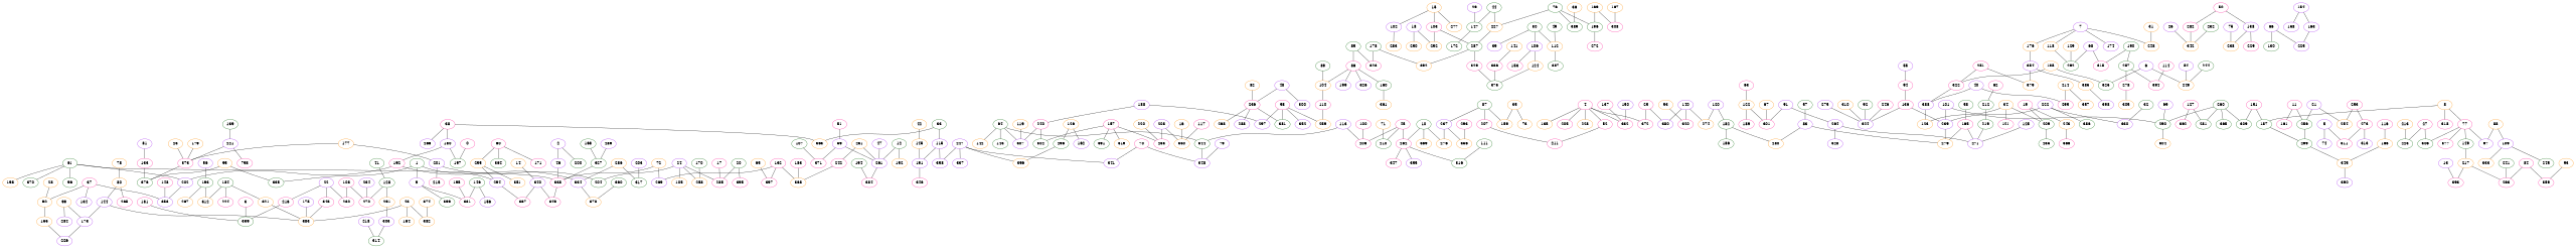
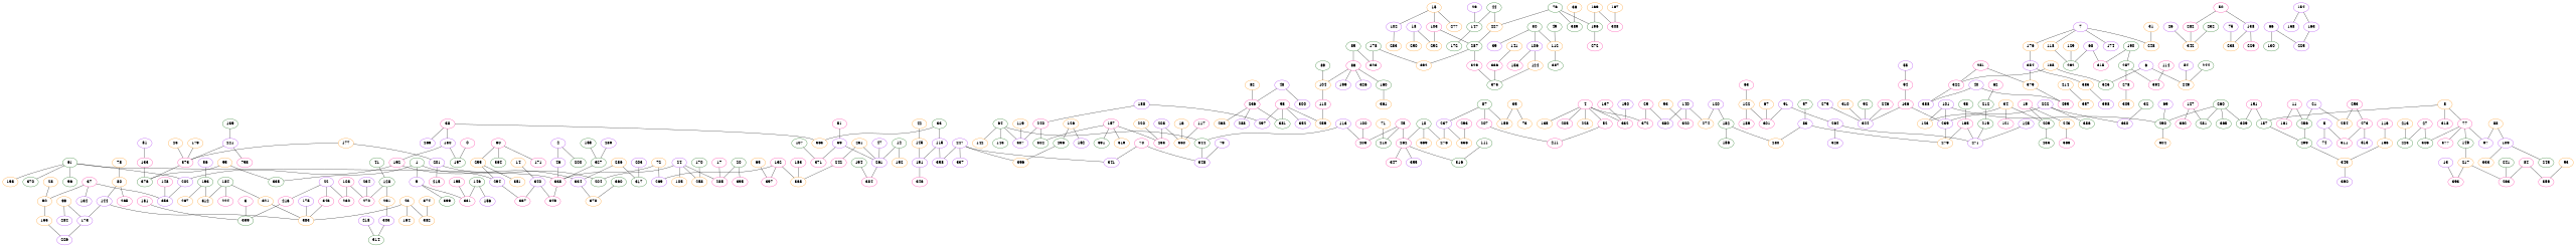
  graph {
    node [color=deeppink]
    197 [color=darkgreen]
    0
    1 [color=darkgreen]
    9 [color=purple]
    294 [color=purple]
    335 [color=darkgreen]
    331
    399 [color=darkgreen]
    367
    2 [color=purple]
    46 [color=purple]
    200 [color=darkgreen]
    338
    339 [color=darkgreen]
    3
    4
    52
    135 [color=darkorange]
    205
    228 [color=darkorange]
    332
    372
    211
    5 [color=purple]
    74 [color=purple]
    311
    6 [color=purple]
    249 [color=darkorange]
    325 [color=darkgreen]
    7 [color=purple]
    118 [color=darkorange]
    174 [color=purple]
    176 [color=darkorange]
    248 [color=darkorange]
    292 [color=darkgreen]
    354 [color=purple]
    8 [color=darkorange]
    77
    187 [color=darkgreen]
    318
    306 [color=darkgreen]
    97 [color=purple]
    149 [color=darkgreen]
    377
    299 [color=darkgreen]
    10 [color=darkgreen]
    262
    276 [color=darkorange]
    369 [color=darkorange]
    316 [color=darkgreen]
    347
    355 [color=purple]
    11
    161
    256 [color=darkgreen]
    12 [color=darkgreen]
    152 [color=darkorange]
    261 [color=purple]
    384
    13 [color=purple]
    393
    14 [color=darkorange]
    340 [color=purple]
    349
    15 [color=darkorange]
    102 [color=purple]
    103
    277 [color=darkorange]
    283 [color=darkorange]
    252 [color=darkorange]
    287 [color=darkgreen]
    16 [color=darkorange]
    350 [color=darkorange]
    17
    285
    18 [color=purple]
    250 [color=darkorange]
    209 [color=darkgreen]
    19
    243 [color=darkorange]
    235 [color=darkgreen]
    366
    20 [color=darkgreen]
    395
    21 [color=purple]
    254 [color=darkorange]
    22 [color=purple]
    216
    230
    343
    383 [color=darkorange]
    23 [color=darkorange]
    373
    376 [color=darkgreen]
    24 [color=purple]
    105 [color=darkorange]
    204 [color=darkgreen]
    258 [color=darkorange]
    25
    380 [color=purple]
    26 [color=purple]
    342 [color=darkorange]
    223 [color=darkgreen]
    27
    28 [color=darkorange]
    90 [color=darkorange]
    155 [color=darkorange]
    29 [color=purple]
    147 [color=darkgreen]
    172 [color=darkgreen]
    30 [color=darkgreen]
    39 [color=purple]
    106 [color=purple]
    112 [color=darkorange]
    124 [color=darkorange]
    153
    387 [color=darkgreen]
    31 [color=darkorange]
    32 [color=darkgreen]
    330 [color=purple]
    33 [color=darkgreen]
    115 [color=purple]
    363 [color=darkorange]
    191 [color=purple]
    358 [color=purple]
    34 [color=darkorange]
    121
    123 [color=darkorange]
    35 [color=darkorange]
    73 [color=darkorange]
    159 [color=darkorange]
    36 [color=darkorange]
    389 [color=darkgreen]
    37
    134 [color=purple]
    353 [color=purple]
    38
    180 [color=purple]
    266 [color=purple]
    192
    40 [color=purple]
    295
    388 [color=purple]
    41 [color=darkgreen]
    128 [color=darkgreen]
    270
    291 [color=darkorange]
    42 [color=darkorange]
    145 [color=darkorange]
    43 [color=darkorange]
    164 [color=darkorange]
    382 [color=darkorange]
    44 [color=darkgreen]
    227 [color=darkorange]
    45
    206
    210 [color=darkgreen]
    47 [color=purple]
    48 [color=purple]
    236
    300 [color=purple]
    381 [color=darkgreen]
    268 [color=darkorange]
    288 [color=purple]
    49 [color=darkgreen]
    138 [color=purple]
    50
    282
    238 [color=darkorange]
    229
    59 [color=purple]
    51
    371
    53 [color=darkorange]
    320
    54 [color=purple]
    55 [color=purple]
    94
    136
    56 [color=purple]
    193 [color=darkgreen]
    312 [color=darkorange]
    267 [color=darkorange]
    57 [color=darkgreen]
    83 [color=purple]
    279 [color=darkorange]
    280 [color=darkorange]
    58 [color=darkgreen]
    165
    271 [color=purple]
    60
    171
    255 [color=darkorange]
    364 [color=darkgreen]
    351 [color=darkorange]
    61 [color=darkgreen]
    96 [color=darkgreen]
    198 [color=darkorange]
    202 [color=purple]
    370 [color=darkgreen]
    212 [color=darkgreen]
    62
    219 [color=darkgreen]
    122 [color=darkorange]
    63
    301
    189
    64 [color=darkgreen]
    142 [color=darkorange]
    143 [color=darkgreen]
    307 [color=purple]
    344 [color=darkgreen]
    348 [color=purple]
    65 [color=darkorange]
    397
    66 [color=purple]
    130 [color=darkgreen]
    225 [color=purple]
    67 [color=darkorange]
    68 [color=purple]
    315
    69 [color=purple]
    290 [color=darkgreen]
    304 [color=darkorange]
    341 [color=purple]
    70
    71 [color=darkorange]
    72 [color=darkorange]
    269 [color=purple]
    75 [color=purple]
    76 [color=darkgreen]
    196 [color=darkgreen]
    272
    217 [color=darkorange]
    78 [color=darkorange]
    80 [color=darkorange]
    144 [color=purple]
    265
    79 [color=purple]
    173 [color=purple]
    81 [color=purple]
    133
    82 [color=darkorange]
    84
    263
    359
    85 [color=darkgreen]
    86
    323
    104 [color=darkorange]
    160 [color=darkgreen]
    199 [color=purple]
    326 [color=purple]
    110
    361 [color=darkorange]
    87 [color=darkgreen]
    207
    237 [color=purple]
    356 [color=darkorange]
    88 [color=darkorange]
    109 [color=purple]
    245 [color=darkgreen]
    333 [color=darkorange]
    89 [color=darkgreen]
    226 [color=purple]
    91 [color=purple]
    264 [color=purple]
    328 [color=purple]
    92 [color=darkgreen]
    324 [color=purple]
    93 [color=darkorange]
    239 [color=purple]
    95 [color=darkorange]
    259 [color=darkorange]
    98
    297 [color=purple]
    352 [color=purple]
    99 [color=darkorange]
    284 [color=purple]
    100
    101 [color=purple]
    392 [color=darkorange]
    329
    375 [color=darkgreen]
    107 [color=darkgreen]
    108
    111 [color=darkgreen]
    113 [color=purple]
    114
    394
    346
    166 [color=darkorange]
    116
    345 [color=darkorange]
    117
    119 [color=darkorange]
    120 [color=purple]
    182 [color=darkgreen]
    274 [color=darkorange]
    186 [color=darkgreen]
    125 [color=purple]
    126 [color=darkorange]
    162 [color=purple]
    296 [color=darkgreen]
    396 [color=darkorange]
    281 [color=darkgreen]
    127
    362
    303 [color=purple]
    129 [color=darkorange]
    386 [color=darkgreen]
    132
    368 [color=darkorange]
    137
    139 [color=darkgreen]
    221 [color=purple]
    n317 [label=798]
    140 [color=purple]
    141 [color=darkorange]
    336
    146 [color=darkgreen]
    156 [color=purple]
    148
    150 [color=purple]
    151
    309 [color=darkgreen]
    154 [color=purple]
    158 [color=purple]
    163 [color=purple]
    157
    233
    302 [color=darkgreen]
    319 [color=darkorange]
    391 [color=darkgreen]
    390 [color=purple]
    167 [color=darkorange]
    308
    168 [color=darkgreen]
    327 [color=darkgreen]
    169 [color=darkorange]
    170 [color=darkgreen]
    175 [color=purple]
    379 [color=darkorange]
    385 [color=darkorange]
    177 [color=darkorange]
    201 [color=purple]
    215
    178 [color=darkgreen]
    179 [color=darkorange]
    334 [color=purple]
    181
    183
    184 [color=darkgreen]
    224
    321 [color=darkorange]
    185 [color=darkorange]
    322
    188 [color=purple]
    240
    190 [color=darkgreen]
    257 [color=darkgreen]
    278
    378 [color=darkorange]
    194 [color=darkgreen]
    195
    203 [color=purple]
    317 [color=darkgreen]
    208 [color=purple]
    213 [color=darkorange]
    214 [color=darkorange]
    357 [color=darkorange]
    218 [color=purple]
    314 [color=darkgreen]
    220 [color=darkorange]
    222 [color=purple]
    231 [color=darkorange]
    242
    232 [color=darkgreen]
    234 [color=purple]
    241 [color=darkgreen]
    244 [color=darkgreen]
    246
    247 [color=purple]
    337 [color=purple]
    251
    253
    273
    313 [color=purple]
    305 [color=darkorange]
    260 [color=darkgreen]
    365 [color=darkgreen]
    275 [color=purple]
    286 [color=darkorange]
    289 [color=purple]
    293
    310 [color=darkorange]
    398 [color=purple]
    360 [color=darkgreen]
    374 [color=darkorange]
    0 -- 197
    1 -- 9
    1 -- 294
    1 -- 335
    9 -- 331
    9 -- 399
    294 -- 367
    2 -- 46
    2 -- 200
    46 -- 338
    338 -- 349
    3 -- 339
    4 -- 52
    4 -- 135
    4 -- 205
    4 -- 228
    4 -- 332
    4 -- 372
    52 -- 211
    5 -- 74
    5 -- 311
    6 -- 249
    6 -- 325
    7 -- 118
    7 -- 174
    7 -- 176
    7 -- 248
    118 -- 292
    176 -- 354
    354 -- 379
    354 -- 385
    8 -- 77
    8 -- 187
    8 -- 318
    77 -- 306
    77 -- 97
    77 -- 149
    77 -- 377
    187 -- 299
    149 -- 217
    299 -- 345
    10 -- 262
    10 -- 276
    10 -- 369
    262 -- 316
    262 -- 347
    262 -- 355
    11 -- 161
    11 -- 256
    256 -- 299
    12 -- 152
    12 -- 261
    261 -- 384
    13 -- 393
    14 -- 340
    340 -- 367
    340 -- 349
    15 -- 102
    15 -- 103
    15 -- 277
    102 -- 283
    103 -- 252
    103 -- 287
    287 -- 392
    287 -- 329
    16 -- 350
    17 -- 285
    18 -- 252
    18 -- 250
    209 -- 235
    19 -- 209
    19 -- 243
    243 -- 366
    20 -- 285
    20 -- 395
    21 -- 256
    21 -- 254
    22 -- 216
    22 -- 230
    22 -- 343
    216 -- 339
    343 -- 383
    23 -- 373
    373 -- 376
    24 -- 285
    24 -- 105
    24 -- 204
    24 -- 258
    25 -- 372
    25 -- 380
    26 -- 342
    27 -- 306
    27 -- 223
    28 -- 90
    90 -- 155
    155 -- 226
    29 -- 147
    147 -- 172
    30 -- 39
    30 -- 106
    30 -- 112
    106 -- 124
    106 -- 153
    112 -- 387
    124 -- 375
    31 -- 248
    32 -- 330
    33 -- 115
    33 -- 363
    115 -- 191
    115 -- 358
    191 -- 346
    34 -- 209
    34 -- 121
    34 -- 123
    35 -- 73
    35 -- 159
    36 -- 389
    37 -- 90
    37 -- 134
    37 -- 353
    38 -- 363
    38 -- 180
    38 -- 266
    180 -- 197
    180 -- 192
    192 -- 202
    192 -- 334
    40 -- 295
    40 -- 388
    41 -- 128
    128 -- 270
    128 -- 291
    291 -- 303
    42 -- 145
    145 -- 191
    43 -- 383
    43 -- 164
    43 -- 382
    44 -- 147
    44 -- 227
    227 -- 287
    45 -- 262
    45 -- 206
    45 -- 210
    47 -- 261
    48 -- 236
    48 -- 300
    236 -- 381
    236 -- 268
    236 -- 288
    49 -- 112
    138 -- 238
    138 -- 229
    50 -- 138
    50 -- 282
    282 -- 342
    59 -- 261
    59 -- 371
    51 -- 59
    53 -- 320
    54 -- 249
    55 -- 94
    94 -- 136
    136 -- 324
    136 -- 239
    56 -- 193
    193 -- 312
    193 -- 267
    57 -- 83
    83 -- 279
    83 -- 280
    58 -- 165
    165 -- 279
    165 -- 271
    60 -- 171
    60 -- 255
    60 -- 364
    255 -- 294
    255 -- 351
    61 -- 338
    61 -- 96
    61 -- 198
    61 -- 202
    61 -- 370
    202 -- 353
    212 -- 219
    62 -- 212
    219 -- 271
    122 -- 301
    122 -- 189
    63 -- 122
    64 -- 142
    64 -- 143
    64 -- 307
    64 -- 344
    344 -- 348
    65 -- 397
    66 -- 130
    66 -- 225
    67 -- 301
    68 -- 292
    68 -- 315
    69 -- 290
    290 -- 304
    70 -- 348
    70 -- 341
    71 -- 210
    72 -- 338
    72 -- 269
    75 -- 238
    76 -- 389
    76 -- 227
    76 -- 196
    196 -- 272
    217 -- 393
    217 -- 263
    78 -- 80
    80 -- 144
    80 -- 265
    144 -- 383
    144 -- 173
    79 -- 348
    173 -- 226
    81 -- 133
    133 -- 376
    82 -- 236
    84 -- 263
    84 -- 359
    85 -- 86
    85 -- 323
    86 -- 104
    86 -- 160
    86 -- 199
    86 -- 326
    104 -- 110
    160 -- 361
    110 -- 259
    87 -- 159
    87 -- 207
    87 -- 237
    207 -- 211
    237 -- 276
    237 -- 356
    88 -- 97
    88 -- 109
    109 -- 245
    109 -- 333
    89 -- 104
    91 -- 301
    91 -- 264
    264 -- 271
    264 -- 328
    92 -- 324
    93 -- 359
    239 -- 279
    95 -- 335
    95 -- 376
    98 -- 381
    98 -- 259
    98 -- 297
    98 -- 352
    99 -- 173
    99 -- 284
    100 -- 206
-   388 -- 123
+   101 -- 123
    101 -- 290
    101 -- 239
    329 -- 375
    107 -- 371
    108 -- 230
    108 -- 270
    111 -- 316
    113 -- 206
    113 -- 344
    114 -- 394
    166 -- 345
    116 -- 166
    345 -- 390
    117 -- 350
    119 -- 307
    120 -- 182
    120 -- 274
    182 -- 280
    182 -- 186
    125 -- 271
    126 -- 162
    126 -- 296
    296 -- 396
    127 -- 281
    127 -- 362
    303 -- 314
    129 -- 292
    132 -- 397
    132 -- 269
    132 -- 368
    137 -- 332
    139 -- 221
    221 -- 373
    221 -- n317
    140 -- 380
    140 -- 320
    140 -- 274
    141 -- 336
    336 -- 375
    146 -- 331
    146 -- 156
    148 -- 353
    150 -- 332
    151 -- 187
    151 -- 309
    154 -- 158
    154 -- 163
    163 -- 225
    157 -- 233
    157 -- 302
    157 -- 319
    157 -- 391
    167 -- 308
    168 -- 327
    327 -- 338
    169 -- 196
    169 -- 308
    170 -- 258
    175 -- 383
    385 -- 398
    177 -- 373
    177 -- 201
    201 -- 204
    201 -- 215
    178 -- 323
    178 -- 392
    179 -- 373
    334 -- 378
    181 -- 339
    183 -- 368
    184 -- 312
    184 -- 224
    184 -- 321
    321 -- 383
    185 -- 325
    185 -- 322
    322 -- 388
    188 -- 297
    188 -- 240
    240 -- 307
    240 -- 302
    190 -- 315
    190 -- 257
    257 -- 394
    257 -- 278
    278 -- 305
    194 -- 384
    195 -- 331
    203 -- 317
    208 -- 350
    208 -- 233
    213 -- 223
-   214 -- 295
+   379 -- 295
    214 -- 357
    218 -- 314
    220 -- 233
    222 -- 330
    222 -- 239
    222 -- 386
    231 -- 261
    231 -- 242
    242 -- 368
    232 -- 342
    234 -- 270
    241 -- 263
    244 -- 249
    246 -- 324
    247 -- 358
    247 -- 341
    247 -- 396
    247 -- 337
    251 -- 379
    251 -- 322
    253 -- 254
    253 -- 273
    273 -- 311
    273 -- 313
    260 -- 290
    260 -- 281
    260 -- 309
    260 -- 365
    275 -- 324
    286 -- 334
    286 -- 317
    289 -- 327
    293 -- 356
    310 -- 324
    360 -- 378
    374 -- 382
  }
